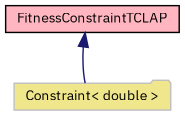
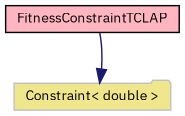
  digraph {
    fontname="IBM Plex Sans"
    node [fontname="IBM Plex Sans" fontsize=10 style=filled]
    n1 [color=black fillcolor=lightpink fontcolor=black height=0.2 label=FitnessConstraintTCLAP shape=box width=0.4]
    n2 [color=grey75 fillcolor=khaki height=0.2 label="Constraint\< double \>" shape=folder width=0.4]
-   n1 -> n2 [color=midnightblue dir=back fontname="IBM Plex Sans" fontsize=10 labelfontname=Helvetica labelfontsize=10 style=solid]
+   n2 -> n1 [color=midnightblue dir=back fontname="IBM Plex Sans" fontsize=10 labelfontname=Helvetica labelfontsize=10 style=solid]
  }
